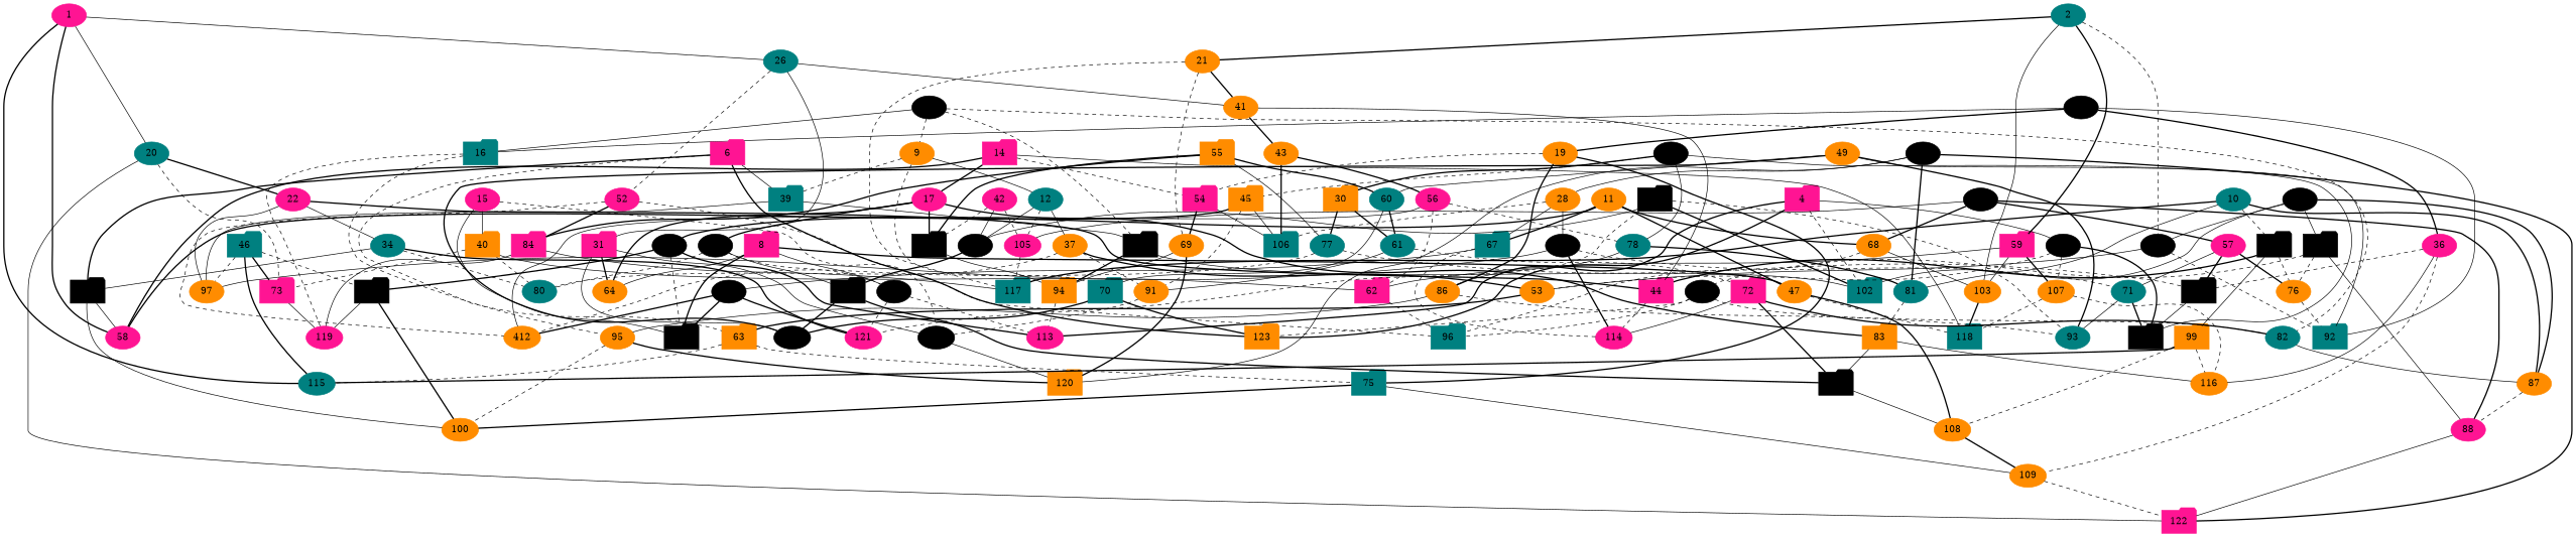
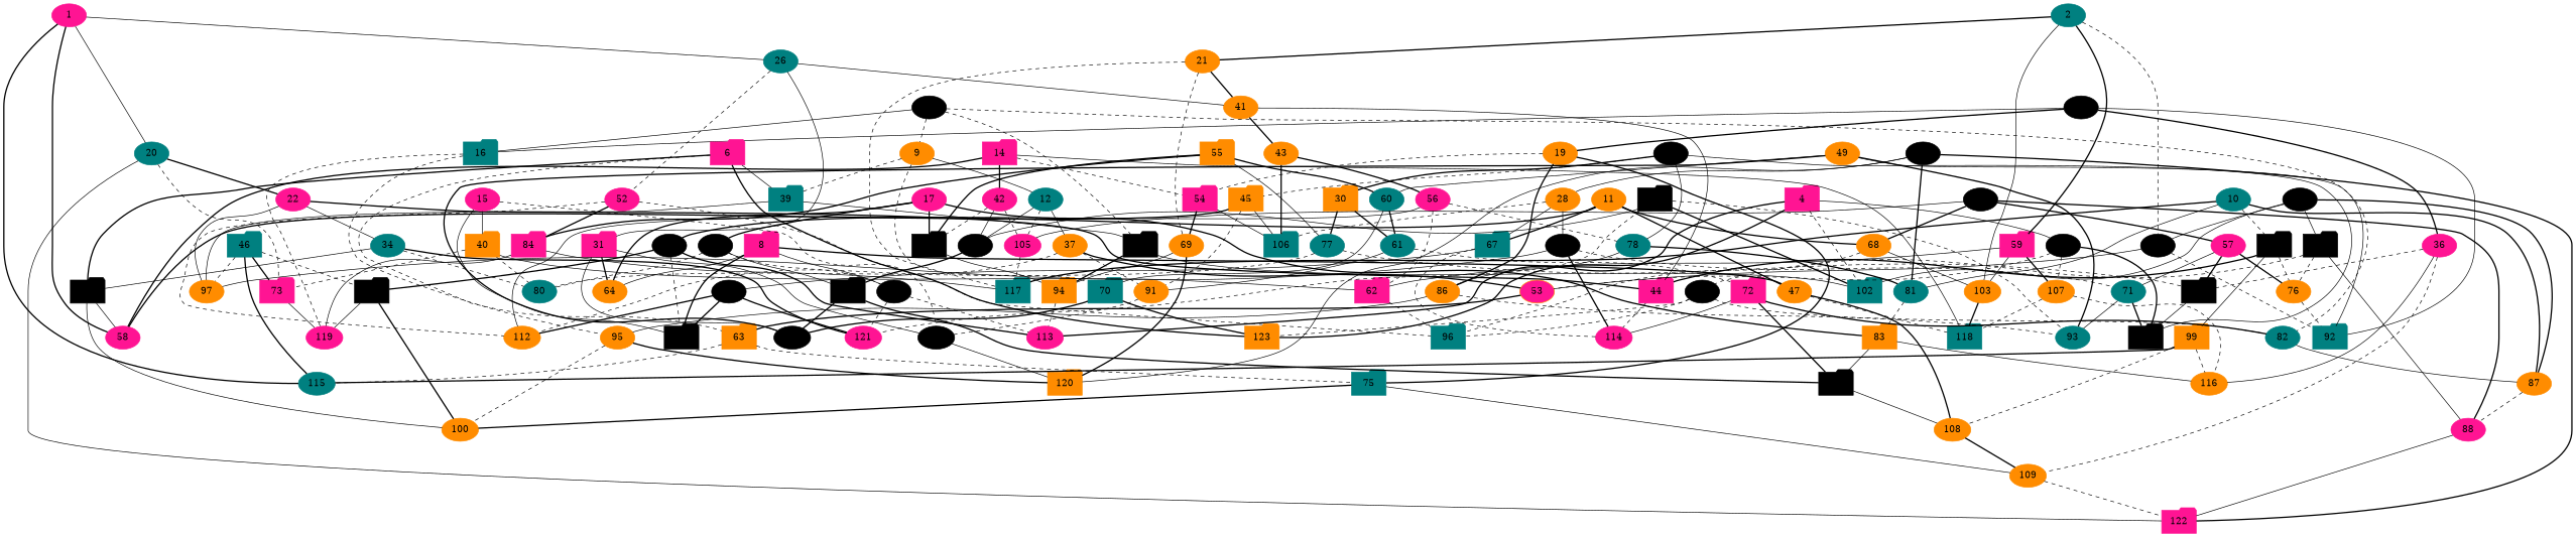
  graph {
    node [color=darkorange shape=ellipse style=filled]
    edge [style=bold]
    1 [color=deeppink]
    20 [color=teal]
    26 [color=teal]
    58 [color=deeppink]
    115 [color=teal]
    122 [color=deeppink shape=folder]
    22 [color=deeppink]
    73 [color=deeppink shape=folder]
    41
    31 [color=deeppink shape=folder]
    52 [color=deeppink]
    2 [color=teal]
    21
    33 [color=black]
    59 [color=deeppink shape=folder]
    103
    117 [color=teal shape=folder]
    69
    92 [color=teal shape=folder]
-   53
+   53 [fillcolor=deeppink]
    107
    62 [color=deeppink shape=folder]
    118 [color=teal shape=folder]
    3 [color=black]
    9
    16 [color=teal shape=folder]
    66 [color=black shape=folder]
    82 [color=teal]
    39 [color=teal shape=folder]
    12 [color=teal]
    70 [color=teal shape=folder]
    95
    119 [color=deeppink]
    102 [color=teal shape=folder]
    94 [shape=folder]
    87
    4 [color=deeppink shape=folder]
    35 [color=black]
    113 [color=deeppink]
    123 [shape=folder]
    110 [color=black shape=folder]
    5 [color=black]
    19
    36 [color=deeppink]
    54 [color=deeppink shape=folder]
    75 [color=teal shape=folder]
    86
    79 [color=black shape=folder]
    109
    116
    6 [color=deeppink shape=folder]
    38 [color=black shape=folder]
    63 [shape=folder]
    100
    97
    7 [color=black]
    30 [shape=folder]
    45 [shape=folder]
    78 [color=teal]
    61 [color=teal]
    77 [color=teal]
    106 [color=teal shape=folder]
    91
    81 [color=teal]
    8 [color=deeppink shape=folder]
    29 [color=black]
    47
    64
    104 [color=black shape=folder]
    121 [color=deeppink]
    108
    37
    74 [color=black]
    105 [color=deeppink]
    111 [color=black]
    10 [color=teal]
    32 [color=black shape=folder]
    44 [color=deeppink shape=folder]
    76
    99 [shape=folder]
    83 [shape=folder]
    88 [color=deeppink]
    11
    50 [color=black]
    67 [color=teal shape=folder]
    68
    65 [color=black shape=folder]
    114 [color=deeppink]
    90 [color=black]
    96 [color=teal shape=folder]
-   112 [label=412]
+   112
    89 [color=black shape=folder]
    13 [color=black]
    25 [color=black shape=folder]
    27 [color=black]
    14 [color=deeppink shape=folder]
    42 [color=deeppink]
    85 [color=black shape=folder]
    15 [color=deeppink]
    40 [shape=folder]
    101 [color=black]
    80 [color=teal]
    43
    56 [color=deeppink]
    120 [shape=folder]
    17 [color=deeppink]
    23 [color=black]
    98 [color=black shape=folder]
    18 [color=black]
    28
    48 [color=black]
    93 [color=teal]
    34 [color=teal]
    24 [color=black shape=folder]
    84 [color=deeppink shape=folder]
    71 [color=teal]
    72 [color=deeppink shape=folder]
    46 [color=teal shape=folder]
    49
    60 [color=teal]
    51 [color=black]
    57 [color=deeppink]
    55 [shape=folder]
    1 -- 20 [style=solid]
    1 -- 26 [style=solid]
    1 -- 58
    1 -- 115
    20 -- 122 [style=solid]
    20 -- 22
    20 -- 73 [style=dashed]
    26 -- 41 [style=solid]
    26 -- 31 [style=solid]
    26 -- 52 [style=dashed]
    22 -- 97 [style=solid]
    22 -- 44
    22 -- 34 [style=solid]
    73 -- 119 [style=solid]
    41 -- 44 [style=solid]
    41 -- 43
    31 -- 64
    31 -- 111 [style=solid]
    31 -- 101 [style=solid]
    52 -- 96 [style=dashed]
    52 -- 112 [style=dashed]
    52 -- 84
    2 -- 21
    2 -- 33 [style=dashed]
    2 -- 59
    2 -- 103 [style=solid]
    21 -- 41
    21 -- 117 [style=dashed]
    21 -- 69 [style=dashed]
    33 -- 92 [style=dashed]
    33 -- 53 [style=solid]
    59 -- 103 [style=solid]
    59 -- 107
    59 -- 62 [style=solid]
    103 -- 118
    69 -- 94 [style=solid]
    69 -- 120
    53 -- 63
    107 -- 118 [style=dashed]
    107 -- 116 [style=dashed]
    62 -- 96 [style=dashed]
    3 -- 9 [style=dashed]
    3 -- 16 [style=solid]
    3 -- 66 [style=dashed]
    3 -- 82 [style=dashed]
    9 -- 39 [style=dashed]
    9 -- 12 [style=solid]
    9 -- 70 [style=dashed]
    16 -- 95 [style=dashed]
    16 -- 119 [style=dashed]
    66 -- 102 [style=solid]
    66 -- 94
    82 -- 87 [style=solid]
    39 -- 66 [style=solid]
    39 -- 97 [style=solid]
    12 -- 37 [style=solid]
    12 -- 74 [style=solid]
    12 -- 105 [style=dashed]
    70 -- 123
    70 -- 111
    95 -- 100 [style=dashed]
    95 -- 120
    94 -- 113 [style=dashed]
    87 -- 88 [style=dashed]
    4 -- 102 [style=dashed]
    4 -- 35 [style=solid]
    4 -- 113
    4 -- 123
    35 -- 53 [style=dashed]
    35 -- 107 [style=dashed]
    35 -- 110
    5 -- 92 [style=solid]
    5 -- 16 [style=solid]
    5 -- 19
    5 -- 36
    19 -- 54 [style=dashed]
    19 -- 75
    19 -- 86
    36 -- 79 [style=dashed]
    36 -- 109 [style=dashed]
    36 -- 116 [style=solid]
    54 -- 69
    54 -- 106 [style=solid]
    75 -- 109 [style=solid]
    75 -- 100
    86 -- 95 [style=solid]
    86 -- 93 [style=dashed]
    79 -- 110 [style=solid]
    109 -- 122 [style=dashed]
    6 -- 39 [style=solid]
    6 -- 123
    6 -- 38
    6 -- 63 [style=dashed]
    38 -- 58 [style=solid]
    38 -- 100 [style=solid]
    63 -- 115 [style=dashed]
    63 -- 75 [style=dashed]
    7 -- 110 [style=solid]
    7 -- 30
    7 -- 45 [style=dashed]
    7 -- 78 [style=solid]
    30 -- 61
    30 -- 77
    45 -- 58
    45 -- 106 [style=solid]
    45 -- 91 [style=dashed]
    78 -- 86 [style=solid]
    78 -- 81
    61 -- 91 [style=solid]
    61 -- 72 [style=dashed]
    77 -- 79 [style=dashed]
    77 -- 80 [style=dashed]
    91 -- 101 [style=dashed]
    81 -- 83 [style=dashed]
    8 -- 29 [style=solid]
    8 -- 47
    8 -- 64 [style=solid]
    8 -- 104
    29 -- 113 [style=dashed]
    29 -- 121 [style=dashed]
    47 -- 118 [style=dashed]
    47 -- 108
    108 -- 109
    37 -- 53
    37 -- 91 [style=dashed]
    37 -- 112 [style=dashed]
    74 -- 89
    105 -- 117 [style=dashed]
    10 -- 117
    10 -- 87
    10 -- 81 [style=solid]
    10 -- 32 [style=dashed]
    32 -- 44
    32 -- 76 [style=dashed]
    32 -- 99 [style=solid]
    44 -- 114 [style=dashed]
    76 -- 92 [style=dashed]
    99 -- 115
    99 -- 116 [style=dashed]
    99 -- 108 [style=dashed]
    83 -- 116 [style=solid]
    83 -- 98 [style=solid]
    88 -- 122 [style=solid]
    11 -- 47
    11 -- 50
    11 -- 67
    11 -- 68
    50 -- 113
    50 -- 104 [style=dashed]
    50 -- 65
    67 -- 114 [style=dashed]
    67 -- 90 [style=solid]
    68 -- 103 [style=solid]
    68 -- 96 [style=dashed]
    65 -- 119 [style=solid]
    65 -- 100
    90 -- 104
    90 -- 121
    90 -- 112
    89 -- 111
    89 -- 98
    13 -- 33 [style=solid]
    13 -- 102 [style=solid]
    13 -- 87
    13 -- 25 [style=solid]
    25 -- 76 [style=dashed]
    25 -- 88 [style=solid]
    25 -- 27 [style=dashed]
    27 -- 82 [style=dashed]
    27 -- 123 [style=dashed]
    27 -- 96 [style=dashed]
    14 -- 58
    14 -- 118 [style=solid]
    14 -- 54 [style=dashed]
-   14 -- 17
+   14 -- 42
    42 -- 74 [style=solid]
    42 -- 105 [style=dashed]
    42 -- 85 [style=dashed]
    85 -- 94 [style=solid]
    15 -- 104 [style=solid]
    15 -- 40 [style=solid]
    15 -- 101 [style=dashed]
    40 -- 73 [style=dashed]
    40 -- 62 [style=solid]
    40 -- 80 [style=dashed]
    101 -- 120 [style=solid]
    43 -- 106
    43 -- 56
    56 -- 62 [style=dashed]
    56 -- 78 [style=dashed]
    56 -- 112 [style=solid]
    17 -- 64
    17 -- 83
    17 -- 85
    17 -- 23
    23 -- 29 [style=dashed]
    23 -- 89 [style=solid]
    23 -- 80 [style=dashed]
    98 -- 108 [style=solid]
    18 -- 122
    18 -- 81
    18 -- 120 [style=solid]
    18 -- 28 [style=solid]
    28 -- 106 [style=dashed]
    28 -- 67 [style=solid]
    28 -- 48 [style=solid]
    48 -- 97 [style=solid]
    48 -- 114
    48 -- 71 [style=dashed]
    34 -- 38 [style=solid]
    34 -- 121
    34 -- 80 [style=dashed]
    24 -- 102
    24 -- 121 [style=dashed]
    24 -- 74 [style=solid]
    24 -- 93 [style=dashed]
    84 -- 117 [style=solid]
    84 -- 119 [style=solid]
    71 -- 110
    71 -- 93 [style=solid]
    72 -- 82
    72 -- 114 [style=solid]
    72 -- 98
    46 -- 115
    46 -- 73
    46 -- 97 [style=dashed]
    46 -- 65 [style=dashed]
    49 -- 92 [style=solid]
    49 -- 111
    49 -- 93
    49 -- 60 [style=solid]
    60 -- 70 [style=solid]
    60 -- 61
    51 -- 105 [style=solid]
    51 -- 88
    51 -- 68
    51 -- 57
    57 -- 79
    57 -- 76
    57 -- 71 [style=solid]
    55 -- 77 [style=solid]
    55 -- 85
    55 -- 84
    55 -- 60
  }
